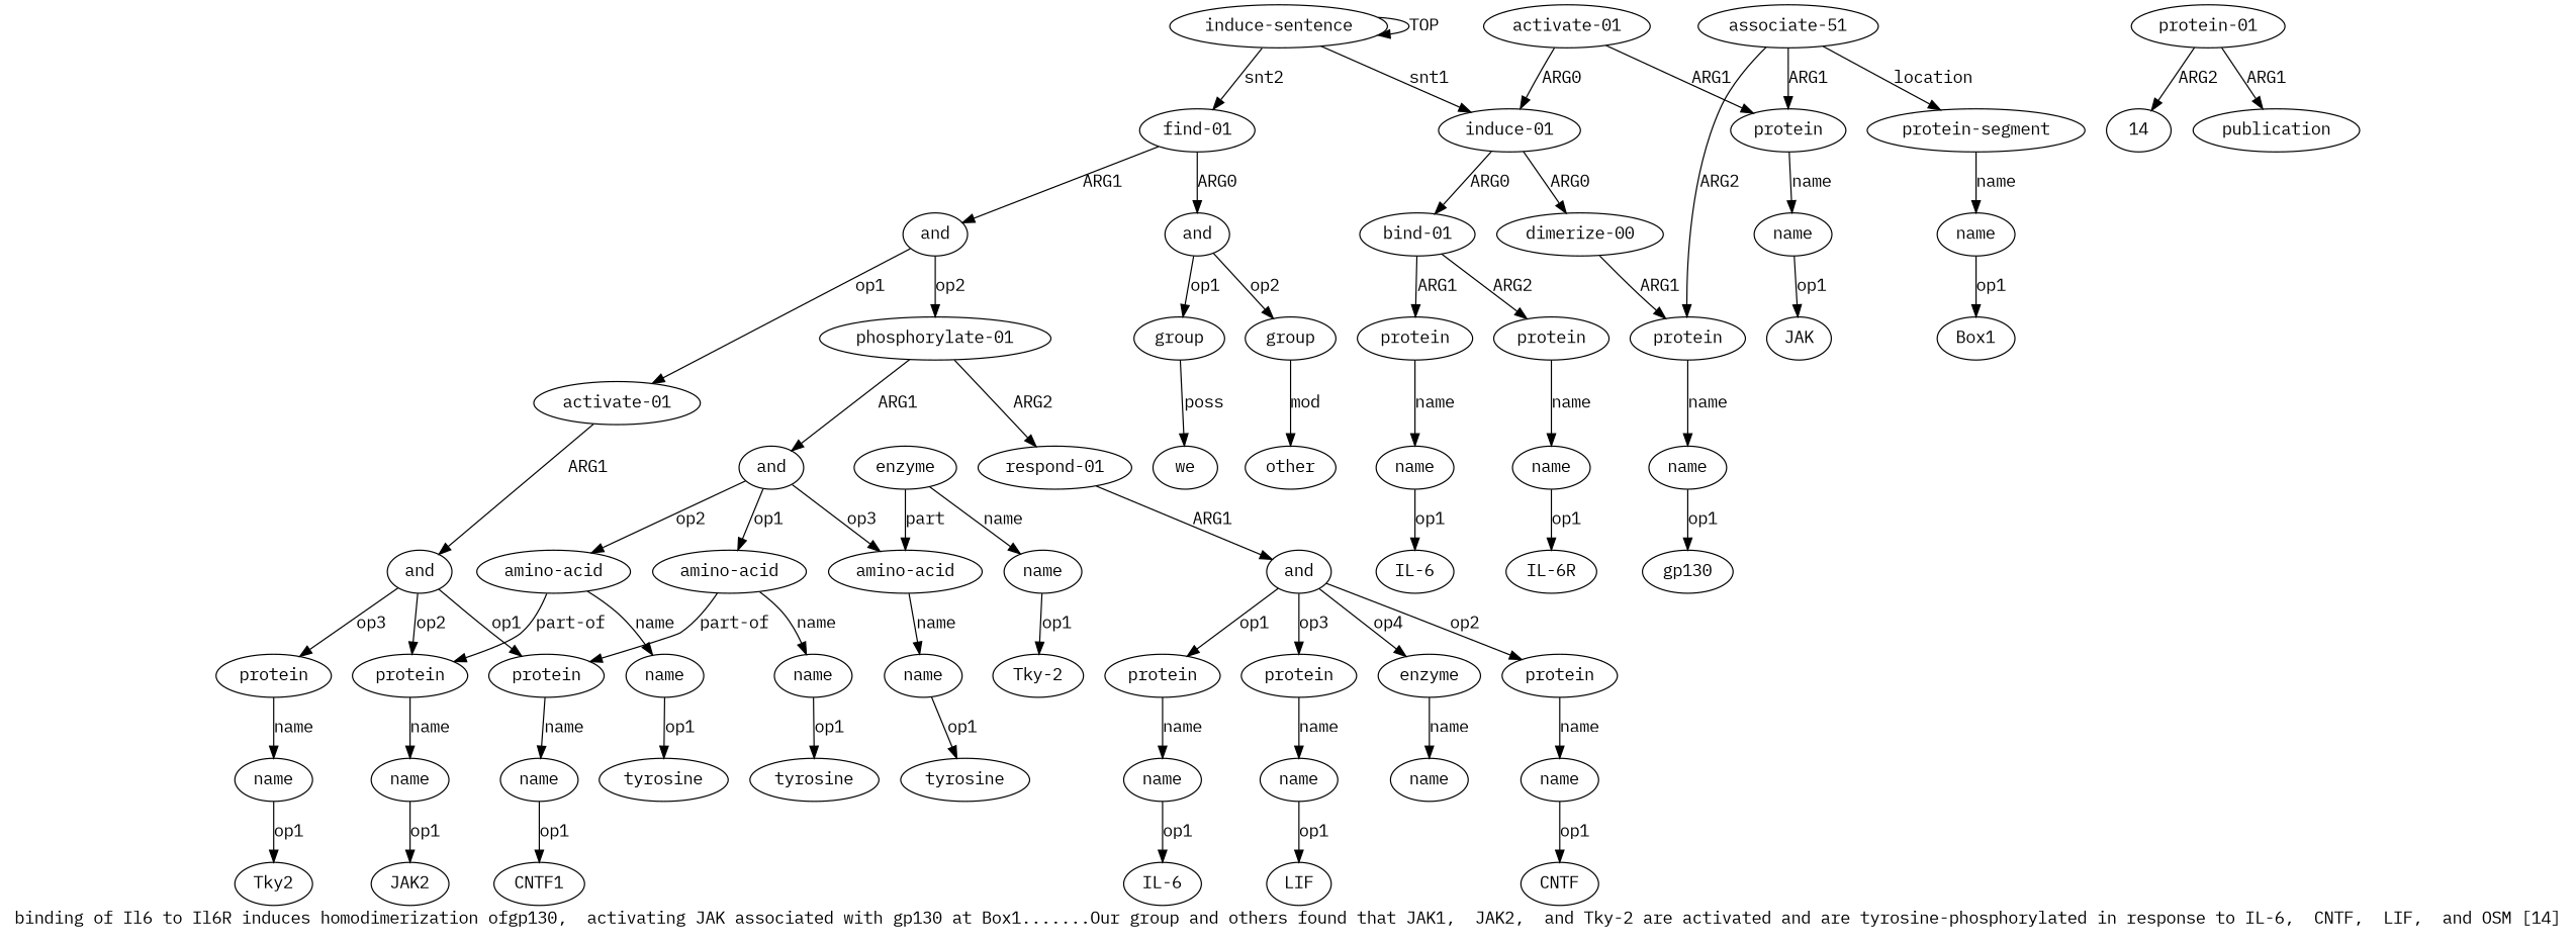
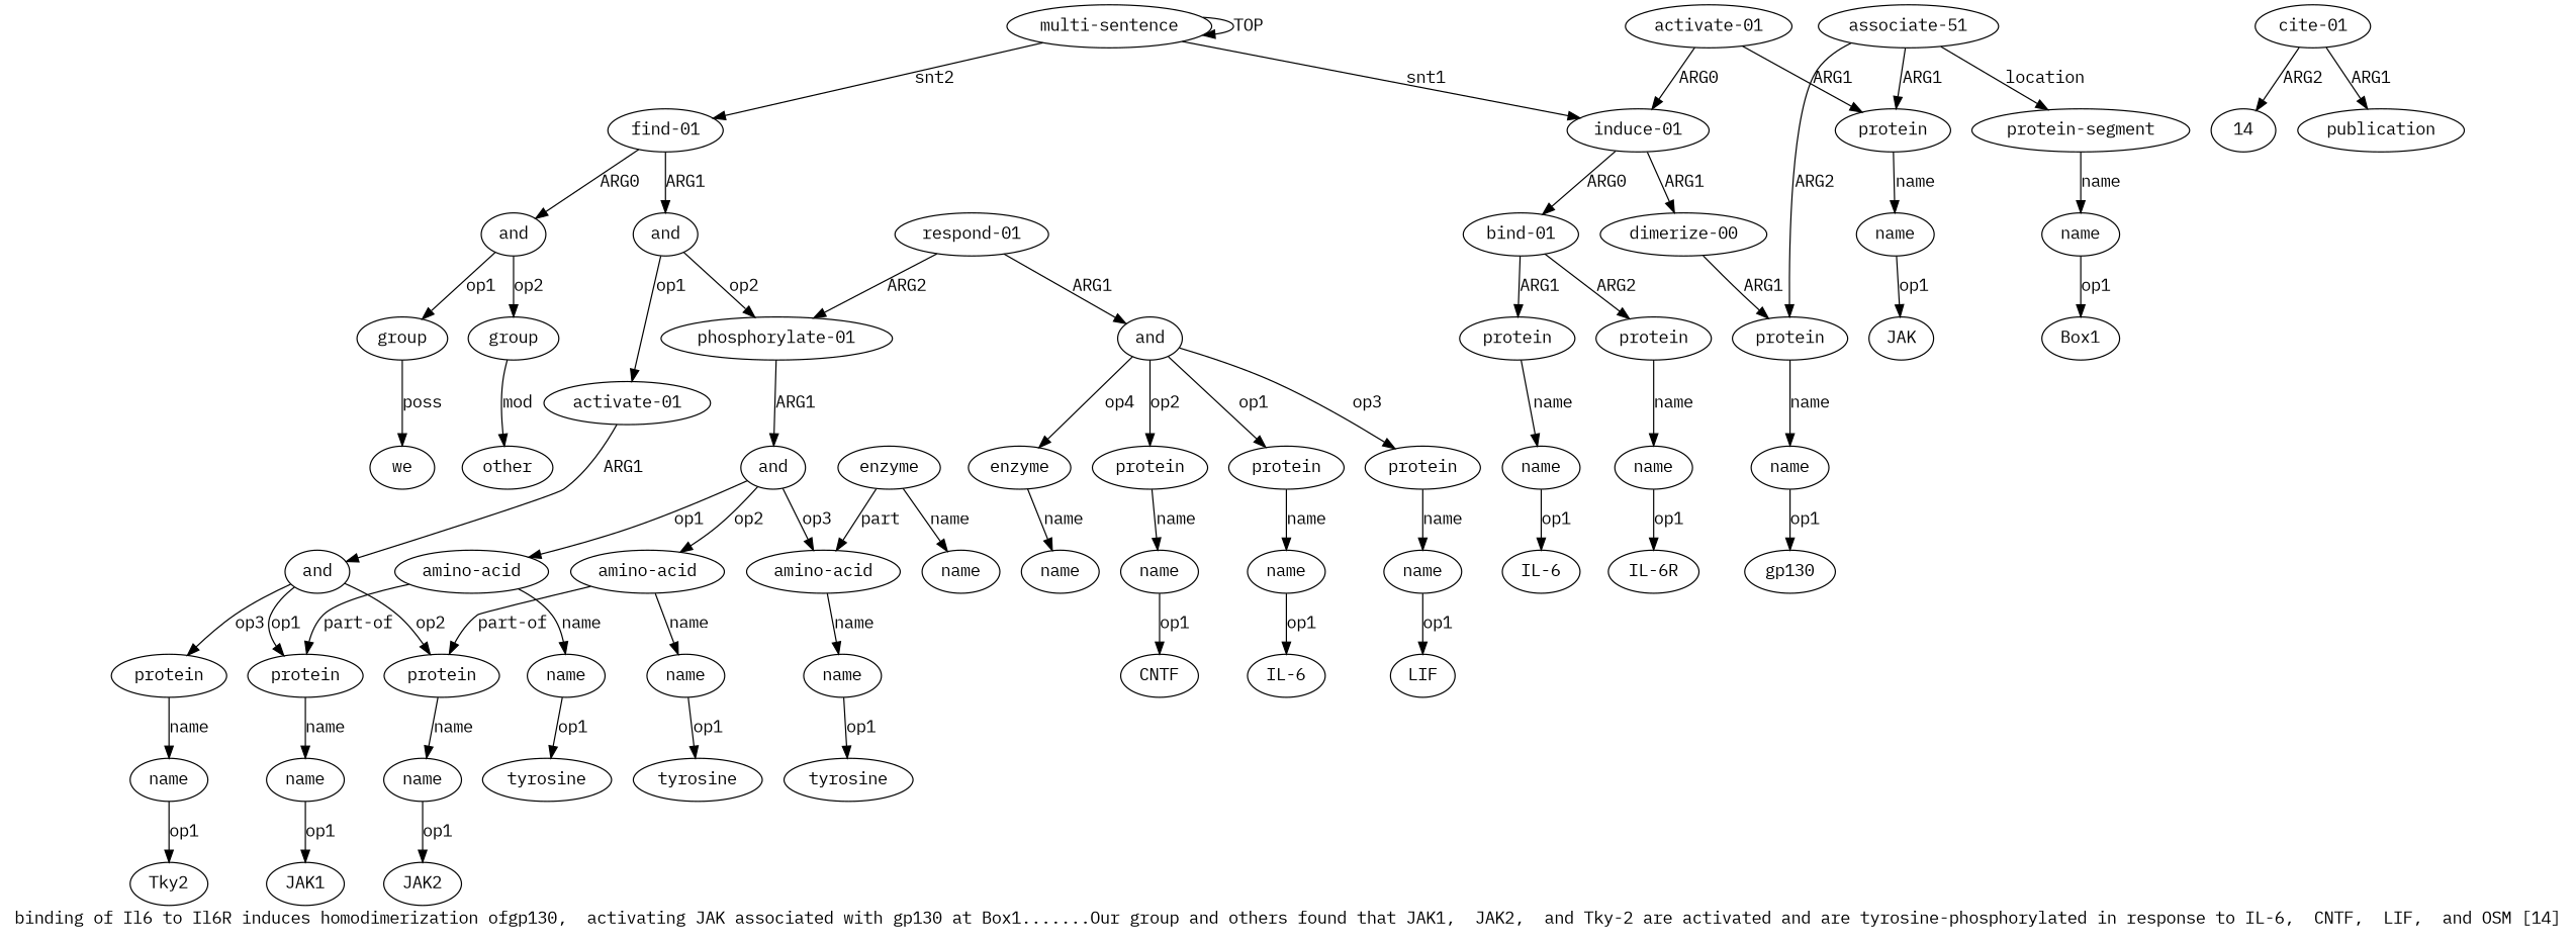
  digraph {
    fontname="IBM Plex Mono"
    label="binding of Il6 to Il6R induces homodimerization ofgp130,  activating JAK associated with gp130 at Box1.......Our group and others found that JAK1,  JAK2,  and Tky-2 are activated and are tyrosine-phosphorylated in response to IL-6,  CNTF,  LIF,  and OSM [14]"
    node [color=black fontname="IBM Plex Mono" gold_ind=-1 gold_label=name test_ind=-1 test_label=name]
    edge [color=black fontname="IBM Plex Mono" gold_label=op1 test_label=op1]
    n1 [gold_ind=20 gold_label=we label=we test_ind=20 test_label=we]
    n2 [gold_ind=21 gold_label=group label=group test_ind=21 test_label=group]
    n3 [gold_ind=22 gold_label=other label=other test_ind=22 test_label=other]
    n4 [gold_ind=23 gold_label=and label=and test_ind=23 test_label=and]
    n5 [gold_ind=24 gold_label="activate-01" label="activate-01" test_ind=24 test_label="activate-01"]
    n6 [gold_ind=32 gold_label="phosphorylate-01" label="phosphorylate-01" test_ind=32 test_label="phosphorylate-01"]
    n7 [gold_ind=25 gold_label=and label=and test_ind=25 test_label=and]
    n8 [gold_ind=33 gold_label=and label=and test_ind=33 test_label=and]
    n9 [gold_ind=26 gold_label=protein label=protein test_ind=26 test_label=protein]
    n10 [gold_ind=28 gold_label=protein label=protein test_ind=28 test_label=protein]
    n11 [gold_ind=30 gold_label=protein label=protein test_ind=30 test_label=protein]
    n12 [gold_ind=36 gold_label="amino-acid" label="amino-acid" test_ind=36 test_label="amino-acid"]
    n13 [gold_ind=34 gold_label="amino-acid" label="amino-acid" test_ind=34 test_label="amino-acid"]
    n14 [gold_ind=38 gold_label="amino-acid" label="amino-acid" test_ind=38 test_label="amino-acid"]
    n15 [gold_ind=27 label=name test_ind=27]
    n16 [gold_ind=29 label=name test_ind=29]
    n17 [gold_ind=31 label=name test_ind=31]
-   n18 [gold_label=JAK1 label=CNTF1 test_label=JAK1]
+   n18 [gold_label=JAK1 label=JAK1 test_label=JAK1]
    n19 [gold_label=JAK2 label=JAK2 test_label=JAK2]
    n20 [gold_label=Tky2 label=Tky2 test_label=Tky2]
    n21 [gold_label=LIF label=LIF test_label=LIF]
    n22 [gold_label=14 label=14 test_label=14]
    n23 [gold_label=gp130 label=gp130 test_label=gp130]
    n24 [gold_label="IL-6R" label="IL-6R" test_label="IL-6R"]
    n25 [gold_ind=37 label=name test_ind=37]
    n26 [gold_label=tyrosine label=tyrosine test_label=tyrosine]
    n27 [gold_ind=35 label=name test_ind=35]
    n28 [gold_ind=39 label=name test_ind=39]
    n29 [gold_label=tyrosine label=tyrosine test_label=tyrosine]
    n30 [gold_label=tyrosine label=tyrosine test_label=tyrosine]
    n31 [gold_label=JAK label=JAK test_label=JAK]
    n32 [gold_label="IL-6" label="IL-6" test_label="IL-6"]
    n33 [gold_ind=51 label=name test_ind=51]
    n34 [gold_ind=50 gold_label=enzyme label=enzyme test_ind=50 test_label=enzyme]
    n35 [gold_ind=53 gold_label=publication label=publication test_ind=53 test_label=publication]
    n36 [gold_ind=17 gold_label="find-01" label="find-01" test_ind=17 test_label="find-01"]
    n37 [gold_ind=18 gold_label=and label=and test_ind=18 test_label=and]
    n38 [gold_ind=19 gold_label=group label=group test_ind=19 test_label=group]
    n39 [gold_label="IL-6" label="IL-6" test_label="IL-6"]
-   n40 [gold_ind=54 gold_label="cite-01" label="protein-01" test_ind=54 test_label="cite-01"]
+   n40 [gold_ind=54 gold_label="cite-01" label="cite-01" test_ind=54 test_label="cite-01"]
    n41 [gold_ind=15 gold_label="protein-segment" label="protein-segment" test_ind=15 test_label="protein-segment"]
    n42 [gold_ind=16 label=name test_ind=16]
    n43 [gold_label=Box1 label=Box1 test_label=Box1]
    n44 [gold_ind=14 gold_label="associate-01" label="associate-51" test_ind=14 test_label="associate-01"]
    n45 [gold_ind=12 gold_label=protein label=protein test_ind=12 test_label=protein]
    n46 [gold_ind=8 gold_label=protein label=protein test_ind=8 test_label=protein]
    n47 [gold_ind=13 label=name test_ind=13]
    n48 [gold_ind=9 label=name test_ind=9]
    n49 [gold_ind=11 gold_label="activate-01" label="activate-01" test_ind=11 test_label="activate-01"]
    n50 [gold_ind=1 gold_label="induce-01" label="induce-01" test_ind=1 test_label="induce-01"]
    n51 [gold_ind=2 gold_label="bind-01" label="bind-01" test_ind=2 test_label="bind-01"]
    n52 [gold_ind=7 gold_label="dimerize-00" label="dimerize-00" test_ind=7 test_label="dimerize-00"]
    n53 [gold_ind=3 gold_label=protein label=protein test_ind=3 test_label=protein]
    n54 [gold_ind=5 gold_label=protein label=protein test_ind=5 test_label=protein]
    n55 [gold_ind=4 label=name test_ind=4]
    n56 [gold_ind=6 label=name test_ind=6]
-   n57 [gold_ind=0 gold_label="multi-sentence" label="induce-sentence" test_ind=0 test_label="multi-sentence"]
+   n57 [gold_ind=0 gold_label="multi-sentence" label="multi-sentence" test_ind=0 test_label="multi-sentence"]
    n58 [gold_ind=46 gold_label=protein label=protein test_ind=46 test_label=protein]
    n59 [gold_ind=47 label=name test_ind=47]
    n60 [gold_label=CNTF label=CNTF test_label=CNTF]
    n61 [gold_ind=44 gold_label=protein label=protein test_ind=44 test_label=protein]
    n62 [gold_ind=45 label=name test_ind=45]
    n63 [gold_ind=42 gold_label="respond-01" label="respond-01" test_ind=42 test_label="respond-01"]
    n64 [gold_ind=43 gold_label=and label=and test_ind=43 test_label=and]
    n65 [gold_ind=48 gold_label=protein label=protein test_ind=48 test_label=protein]
    n66 [gold_ind=49 label=name test_ind=49]
    n67 [gold_ind=40 gold_label=enzyme label=enzyme test_ind=40 test_label=enzyme]
    n68 [gold_ind=41 label=name test_ind=41]
-   n69 [gold_label="Tky-2" label="Tky-2" test_label="Tky-2"]
    n2 -> n3 [gold_label=mod label=mod test_label=mod]
    n4 -> n5 [label=op1]
    n4 -> n6 [gold_label=op2 label=op2 test_label=op2]
    n5 -> n7 [gold_label=ARG1 label=ARG1 test_label=ARG1]
    n6 -> n8 [gold_label=ARG1 label=ARG1 test_label=ARG1]
    n7 -> n9 [label=op1]
    n7 -> n10 [gold_label=op2 label=op2 test_label=op2]
    n7 -> n11 [gold_label=op3 label=op3 test_label=op3]
    n8 -> n12 [gold_label=op2 label=op2 test_label=op2]
    n8 -> n13 [label=op1]
    n8 -> n14 [gold_label=op3 label=op3 test_label=op3]
    n9 -> n15 [gold_label=name label=name test_label=name]
    n10 -> n16 [gold_label=name label=name test_label=name]
    n11 -> n17 [gold_label=name label=name test_label=name]
    n12 -> n10 [gold_label="part-of" label="part-of" test_label="part-of"]
    n12 -> n25 [gold_label=name label=name test_label=name]
    n13 -> n9 [gold_label="part-of" label="part-of" test_label="part-of"]
    n13 -> n27 [gold_label=name label=name test_label=name]
    n14 -> n28 [gold_label=name label=name test_label=name]
    n15 -> n18 [label=op1]
    n16 -> n19 [label=op1]
    n17 -> n20 [label=op1]
    n25 -> n26 [label=op1]
    n27 -> n29 [label=op1]
    n28 -> n30 [label=op1]
    n34 -> n33 [gold_label=name label=name test_label=name]
    n36 -> n4 [gold_label=ARG1 label=ARG1 test_label=ARG1]
    n36 -> n37 [gold_label=ARG0 label=ARG0 test_label=ARG0]
    n37 -> n2 [gold_label=op2 label=op2 test_label=op2]
    n37 -> n38 [label=op1]
    n38 -> n1 [gold_label=poss label=poss test_label=poss]
    n40 -> n22 [gold_label=ARG2 label=ARG2 test_label=ARG2]
    n40 -> n35 [gold_label=ARG1 label=ARG1 test_label=ARG1]
    n41 -> n42 [gold_label=name label=name test_label=name]
    n42 -> n43 [label=op1]
    n44 -> n41 [gold_label=location label=location test_label=location]
    n44 -> n45 [gold_label=ARG1 label=ARG1 test_label=ARG1]
    n44 -> n46 [gold_label=ARG2 label=ARG2 test_label=ARG2]
    n45 -> n47 [gold_label=name label=name test_label=name]
    n46 -> n48 [gold_label=name label=name test_label=name]
    n47 -> n31 [label=op1]
    n48 -> n23 [label=op1]
    n49 -> n45 [gold_label=ARG1 label=ARG1 test_label=ARG1]
    n49 -> n50 [gold_label=ARG0 label=ARG0 test_label=ARG0]
    n50 -> n51 [gold_label=ARG0 label=ARG0 test_label=ARG0]
-   n50 -> n52 [gold_label=ARG1 label=ARG0 test_label=ARG1]
+   n50 -> n52 [gold_label=ARG1 label=ARG1 test_label=ARG1]
    n51 -> n53 [gold_label=ARG1 label=ARG1 test_label=ARG1]
    n51 -> n54 [gold_label=ARG2 label=ARG2 test_label=ARG2]
    n52 -> n46 [gold_label=ARG1 label=ARG1 test_label=ARG1]
    n53 -> n55 [gold_label=name label=name test_label=name]
    n54 -> n56 [gold_label=name label=name test_label=name]
    n55 -> n39 [label=op1]
    n56 -> n24 [label=op1]
    n57 -> n36 [gold_label=snt2 label=snt2 test_label=snt2]
    n57 -> n50 [gold_label=snt1 label=snt1 test_label=snt1]
    n57 -> n57 [gold_label=TOP label=TOP test_label=TOP]
    n58 -> n59 [gold_label=name label=name test_label=name]
    n59 -> n60 [label=op1]
    n61 -> n62 [gold_label=name label=name test_label=name]
    n62 -> n32 [label=op1]
-   n6 -> n63 [gold_label=ARG2 label=ARG2 test_label=ARG2]
+   n63 -> n6 [gold_label=ARG2 label=ARG2 test_label=ARG2]
    n63 -> n64 [gold_label=ARG1 label=ARG1 test_label=ARG1]
    n64 -> n34 [gold_label=op4 label=op4 test_label=op4]
    n64 -> n58 [gold_label=op2 label=op2 test_label=op2]
    n64 -> n61 [label=op1]
    n64 -> n65 [gold_label=op3 label=op3 test_label=op3]
    n65 -> n66 [gold_label=name label=name test_label=name]
    n66 -> n21 [label=op1]
    n67 -> n14 [gold_label=part label=part test_label=part]
    n67 -> n68 [gold_label=name label=name test_label=name]
-   n68 -> n69 [label=op1]
  }
